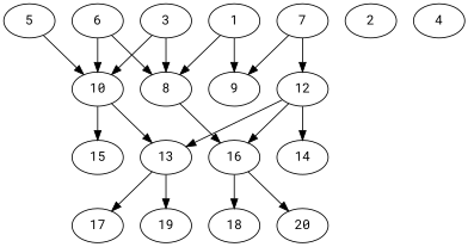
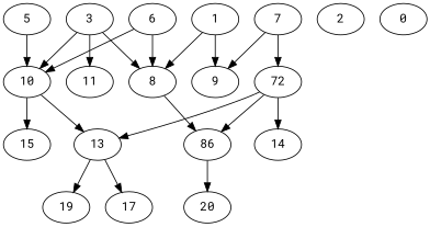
  digraph {
    fontname="Roboto Mono"
    node [alpha=0.12 fontname="Roboto Mono"]
    edge [fontname="Roboto Mono"]
    1 [expect_size=29317120]
    8 [alpha=0.03 expect_size=40423424]
    9 [alpha=0.09 expect_size=15566848]
-   16 [alpha=0.01 expect_size=36380672]
-   18 [alpha=0.14 expect_size=18545664]
+   16 [alpha=0.01 expect_size=36380672 label=86]
    20 [alpha=0.20 expect_size=45697024]
    2 [alpha=0.02 expect_size=23308288]
    3 [alpha=0.14 expect_size=27617280]
    10 [alpha=0.14 expect_size=51490816]
+   11 [alpha=0.16 expect_size=22575104]
    13 [expect_size=9509888]
    15 [alpha=0.18 expect_size=25960448]
    17 [alpha=0.13 expect_size=45672448]
    19 [alpha=0.13 expect_size=24508416]
    14 [expect_size=43586560]
-   4 [alpha=0.13 expect_size=33390592]
+   4 [alpha=0.13 expect_size=33390592 label=0]
    5 [alpha=0.04 expect_size=37091328]
    6 [alpha=0.04 expect_size=29731840]
    7 [alpha=0.09 expect_size=52090880]
-   12 [alpha=0.09 expect_size=51298304]
+   12 [alpha=0.09 expect_size=51298304 label=72]
    1 -> 8
    1 -> 9
    8 -> 16
-   16 -> 18
    16 -> 20
    3 -> 8
    3 -> 10
+   3 -> 11
    10 -> 13
    10 -> 15
    13 -> 17
    13 -> 19
    5 -> 10
    6 -> 8
    6 -> 10
    7 -> 9
    7 -> 12
    12 -> 16
    12 -> 13
    12 -> 14
  }
